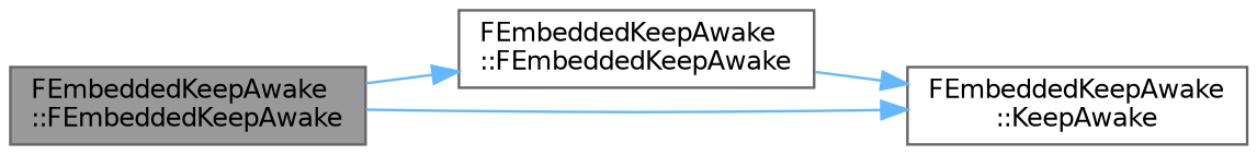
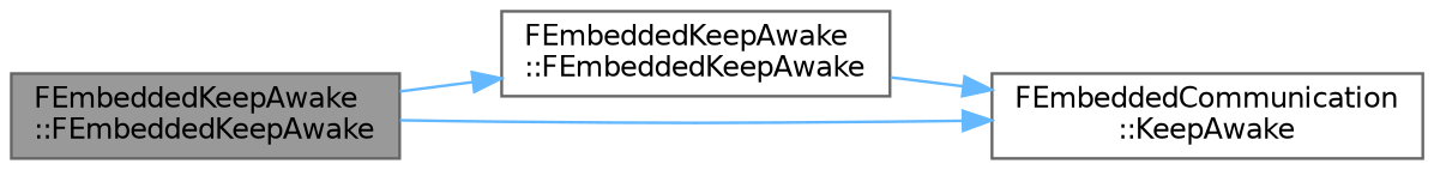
  digraph {
    rankdir=LR
    node [color=grey40 fillcolor=white fontname=Helvetica fontsize=10 shape=box style=filled]
    edge [color=steelblue1 fontname=Helvetica fontsize=10 labelfontname=Helvetica labelfontsize=10 style=solid]
    n1 [color=gray40 fillcolor=grey60 fontcolor=black height=0.2 label="FEmbeddedKeepAwake\l::FEmbeddedKeepAwake" width=0.4]
    n2 [height=0.2 label="FEmbeddedKeepAwake\l::FEmbeddedKeepAwake" width=0.4]
-   n3 [height=0.2 label="FEmbeddedKeepAwake\l::KeepAwake" width=0.4]
+   n3 [height=0.2 label="FEmbeddedCommunication\l::KeepAwake" width=0.4]
    n1 -> n2
    n1 -> n3
    n2 -> n3
  }
